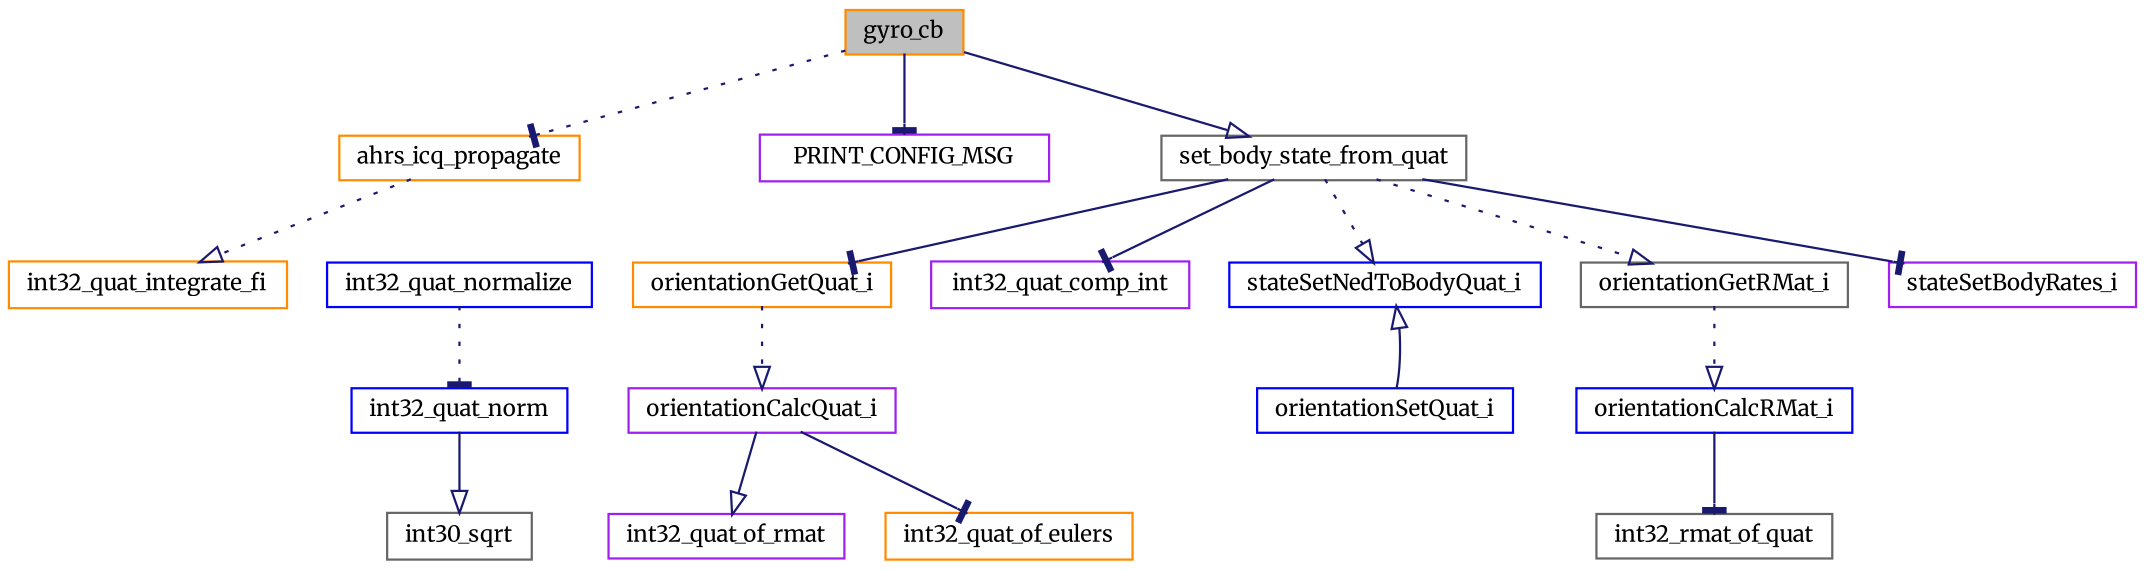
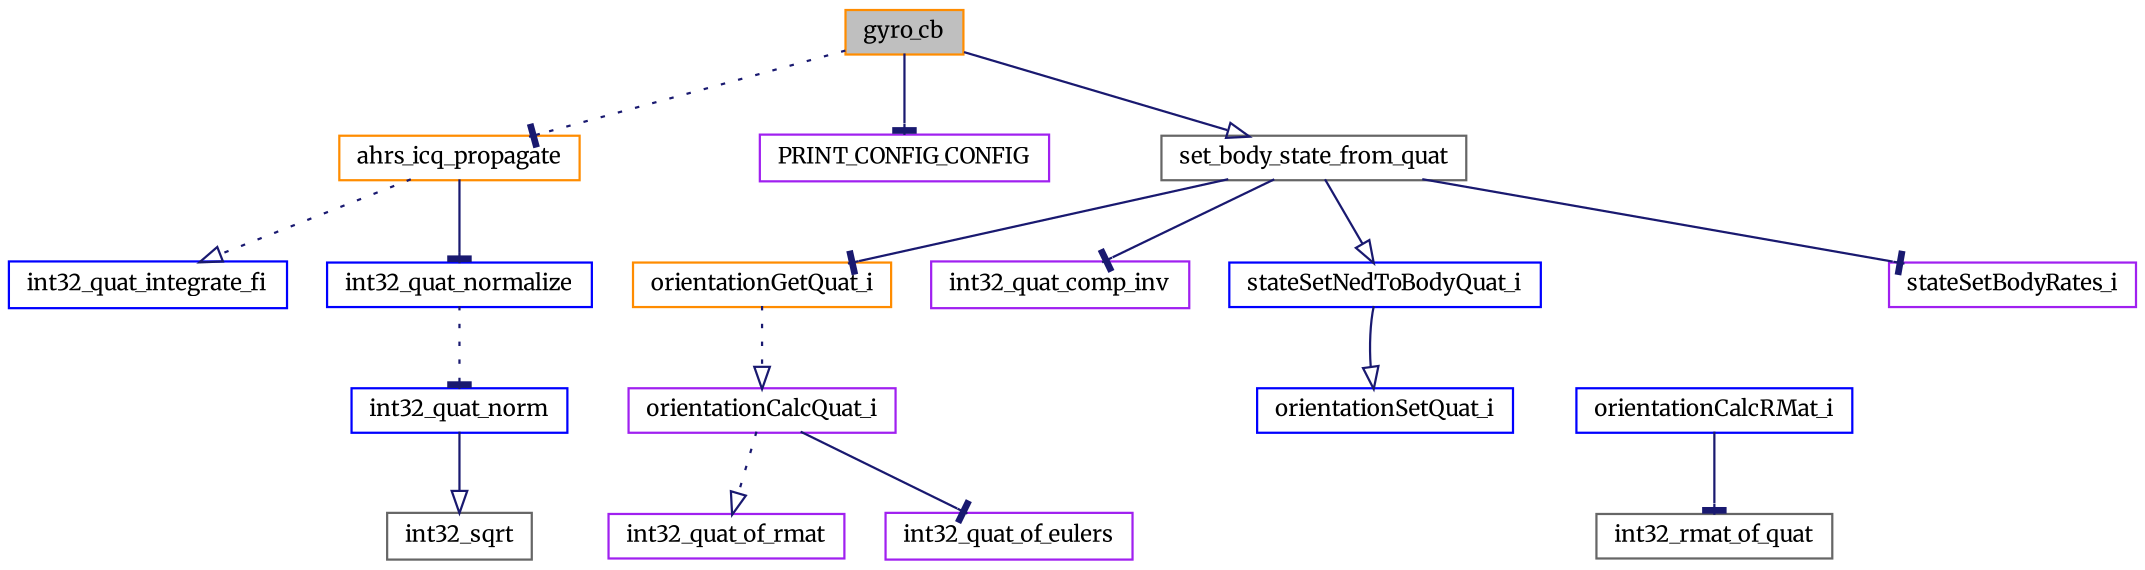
  digraph {
    fontname=Merriweather
    rankdir=TB
    node [color=purple fillcolor=white fontname=Merriweather fontsize=10 shape=record style=filled]
    edge [arrowhead=tee color=midnightblue fontname=Merriweather fontsize=10 labelfontname=FreeSans labelfontsize=10 style=solid]
    n1 [color=darkorange fillcolor=grey75 fontcolor=black height=0.2 label=gyro_cb width=0.4]
    n2 [color=darkorange height=0.2 label=ahrs_icq_propagate width=0.4]
-   n3 [height=0.2 label=PRINT_CONFIG_MSG width=0.4]
+   n3 [height=0.2 label=PRINT_CONFIG_CONFIG width=0.4]
    n4 [color=gray40 height=0.2 label=set_body_state_from_quat width=0.4]
-   n5 [color=darkorange height=0.2 label=int32_quat_integrate_fi width=0.4]
+   n5 [color=blue height=0.2 label=int32_quat_integrate_fi width=0.4]
    n6 [color=blue height=0.2 label=int32_quat_normalize width=0.4]
    n7 [color=darkorange height=0.2 label=orientationGetQuat_i width=0.4]
-   n8 [height=0.2 label=int32_quat_comp_int width=0.4]
+   n8 [height=0.2 label=int32_quat_comp_inv width=0.4]
    n9 [color=blue height=0.2 label=stateSetNedToBodyQuat_i width=0.4]
-   n10 [color=gray40 height=0.2 label=orientationGetRMat_i width=0.4]
    n11 [height=0.2 label=stateSetBodyRates_i width=0.4]
    n12 [color=blue height=0.2 label=int32_quat_norm width=0.4]
-   n13 [color=gray40 height=0.2 label=int30_sqrt width=0.4]
+   n13 [color=gray40 height=0.2 label=int32_sqrt width=0.4]
    n14 [height=0.2 label=orientationCalcQuat_i width=0.4]
    n15 [color=blue height=0.2 label=orientationSetQuat_i width=0.4]
    n16 [color=blue height=0.2 label=orientationCalcRMat_i width=0.4]
    n17 [height=0.2 label=int32_quat_of_rmat width=0.4]
-   n18 [color=darkorange height=0.2 label=int32_quat_of_eulers width=0.4]
+   n18 [height=0.2 label=int32_quat_of_eulers width=0.4]
    n19 [color=gray40 height=0.2 label=int32_rmat_of_quat width=0.4]
    n1 -> n2 [style=dotted]
    n1 -> n3
    n1 -> n4 [arrowhead=onormal]
    n2 -> n5 [arrowhead=onormal style=dotted]
+   n2 -> n6
    n4 -> n7
    n4 -> n8
-   n4 -> n9 [arrowhead=onormal style=dotted]
-   n4 -> n10 [arrowhead=onormal style=dotted]
+   n4 -> n9 [arrowhead=onormal]
    n4 -> n11
    n6 -> n12 [style=dotted]
    n7 -> n14 [arrowhead=onormal style=dotted]
-   n15 -> n9 [arrowhead=onormal]
-   n10 -> n16 [arrowhead=onormal style=dotted]
+   n9 -> n15 [arrowhead=onormal]
    n12 -> n13 [arrowhead=onormal]
-   n14 -> n17 [arrowhead=onormal]
+   n14 -> n17 [arrowhead=onormal style=dotted]
    n14 -> n18
    n16 -> n19
  }
